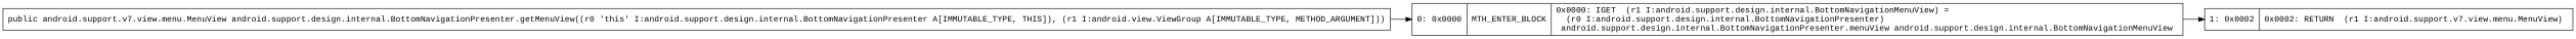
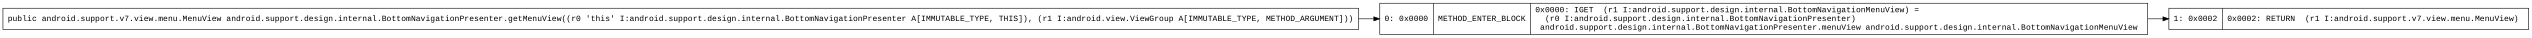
  digraph {
    rankdir=LR
    fontname="Liberation Mono"
    node [shape=record fontname="Liberation Mono"]
    edge [fontname="Liberation Mono"]
-   n1 [label="{0\:\ 0x0000|MTH_ENTER_BLOCK\l|0x0000: IGET  (r1 I:android.support.design.internal.BottomNavigationMenuView) = \l  (r0 I:android.support.design.internal.BottomNavigationPresenter)\l android.support.design.internal.BottomNavigationPresenter.menuView android.support.design.internal.BottomNavigationMenuView \l}"]
+   n1 [label="{0\:\ 0x0000|METHOD_ENTER_BLOCK\l|0x0000: IGET  (r1 I:android.support.design.internal.BottomNavigationMenuView) = \l  (r0 I:android.support.design.internal.BottomNavigationPresenter)\l android.support.design.internal.BottomNavigationPresenter.menuView android.support.design.internal.BottomNavigationMenuView \l}"]
    n2 [label="{1\:\ 0x0002|0x0002: RETURN  (r1 I:android.support.v7.view.menu.MenuView) \l}"]
    n3 [label="{public android.support.v7.view.menu.MenuView android.support.design.internal.BottomNavigationPresenter.getMenuView((r0 'this' I:android.support.design.internal.BottomNavigationPresenter A[IMMUTABLE_TYPE, THIS]), (r1 I:android.view.ViewGroup A[IMMUTABLE_TYPE, METHOD_ARGUMENT])) }"]
    n1 -> n2
    n3 -> n1
  }
